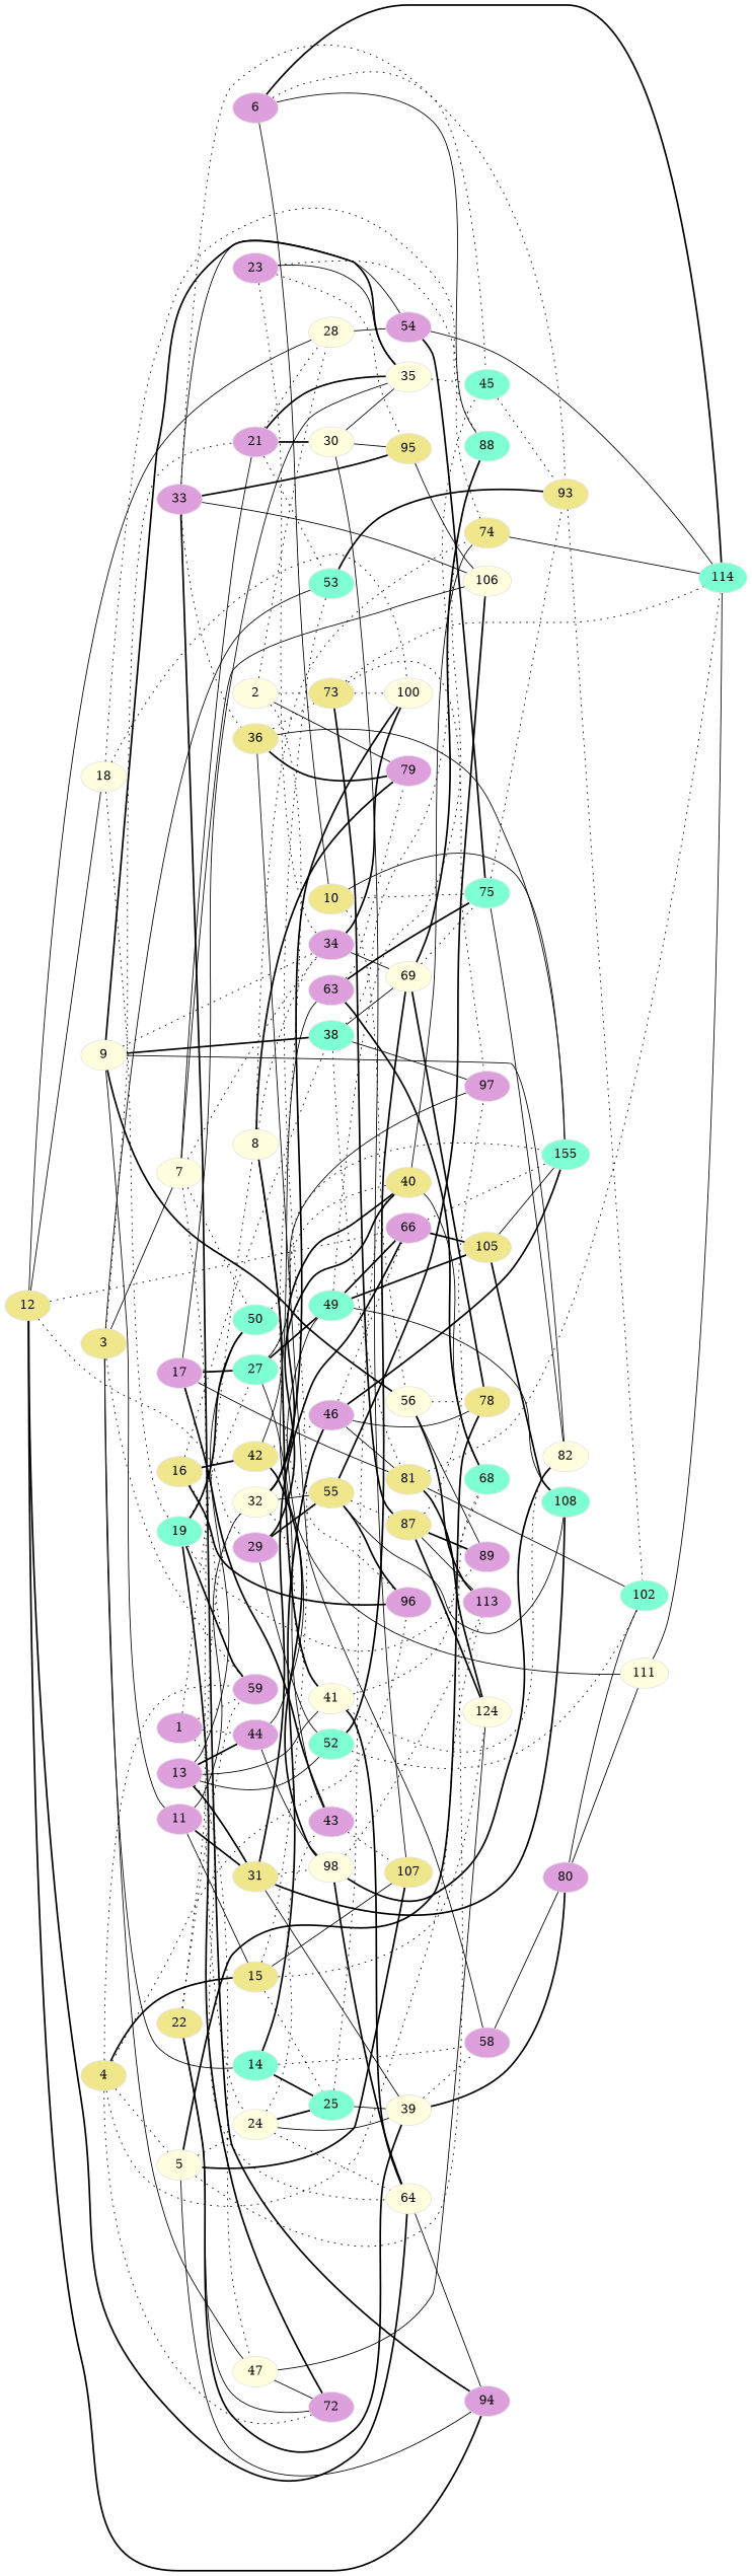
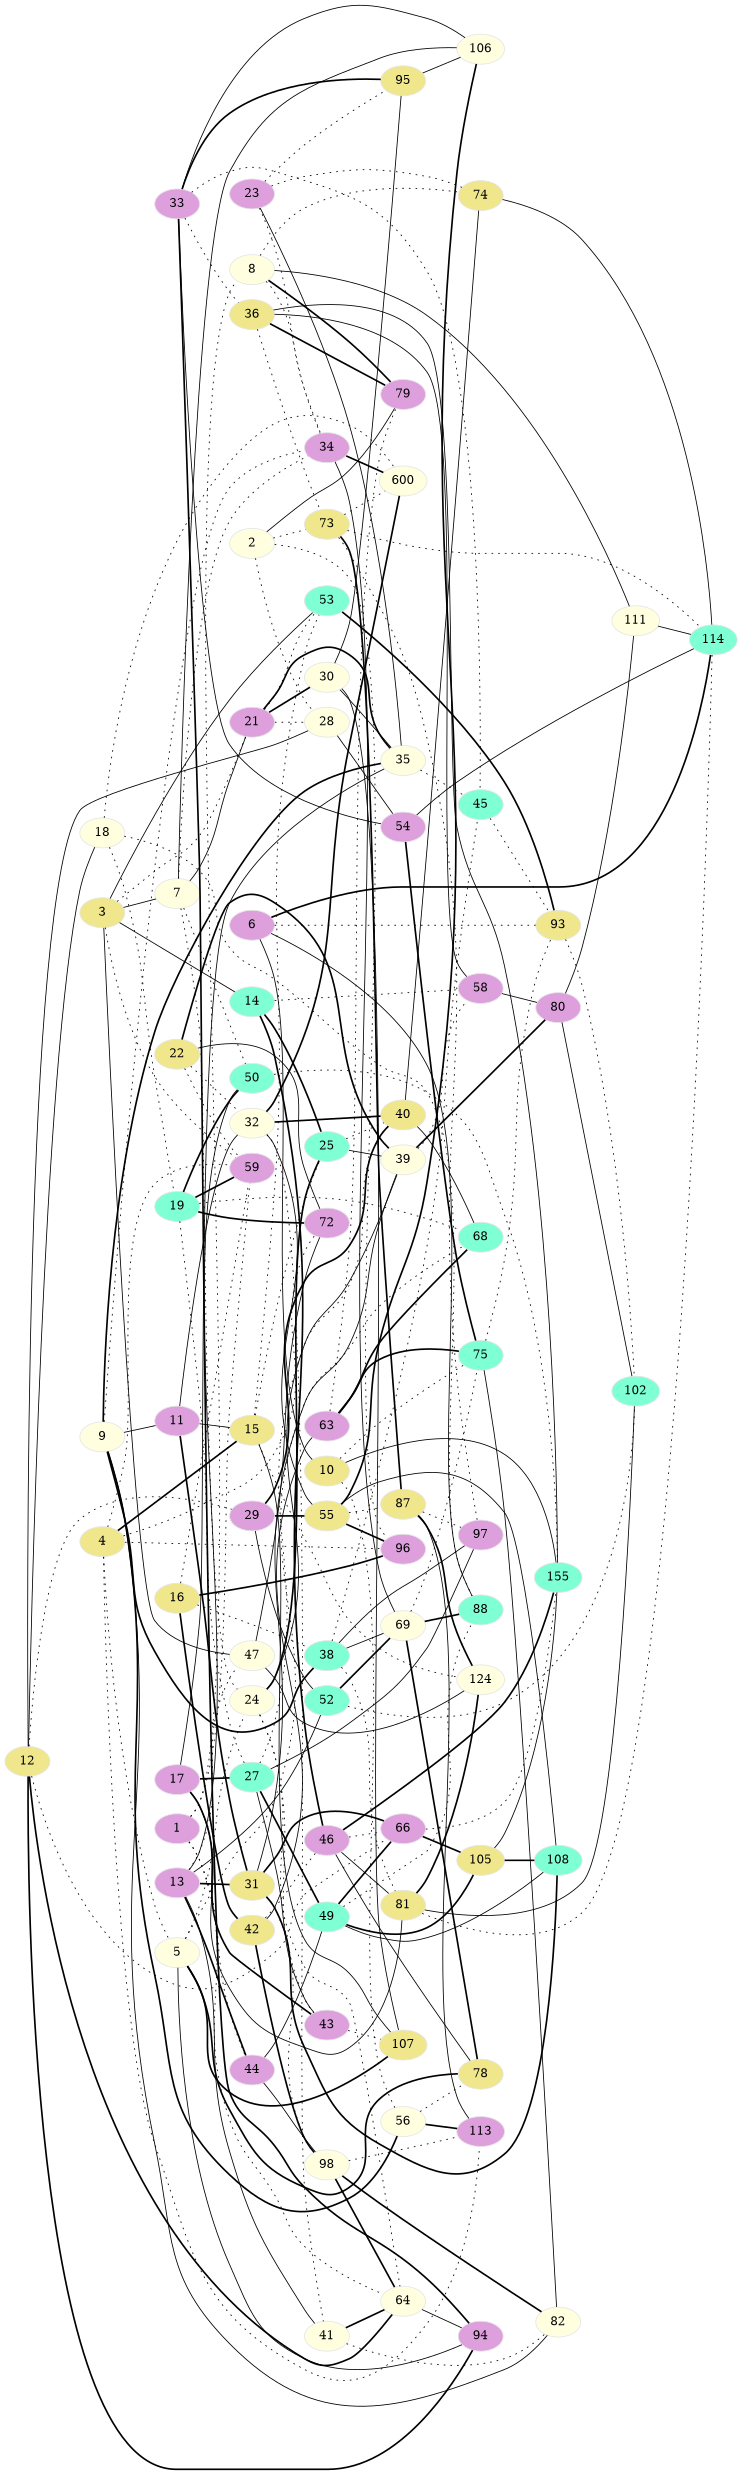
  graph {
    rankdir=LR
    node [color=gray90 fillcolor=plum style=filled]
    edge [style=dotted]
    8 [fillcolor=lightyellow super="+67"]
    79
    34 [super="+110"]
    41 [fillcolor=lightyellow super="+86"]
    74 [fillcolor=khaki]
    111 [fillcolor=lightyellow]
    1
    44
    59 [super="+119"]
    64 [fillcolor=lightyellow super="+85"]
    49 [fillcolor=aquamarine super="+61"]
    n12 [fillcolor=lightyellow label=98 super="+51"]
    94
    2 [fillcolor=lightyellow]
    28 [fillcolor=lightyellow]
    73 [fillcolor=khaki super="+104"]
    96
    54
    114 [fillcolor=aquamarine super="+120"]
-   100 [fillcolor=lightyellow]
+   100 [fillcolor=lightyellow label=600]
    97
    87 [fillcolor=khaki super="+99"]
    3 [fillcolor=khaki super="+121"]
    7 [fillcolor=lightyellow super="+71"]
    14 [fillcolor=aquamarine]
    21 [super="+62"]
    47 [fillcolor=lightyellow]
    53 [fillcolor=aquamarine]
    24 [fillcolor=lightyellow super="+117"]
    50 [fillcolor=aquamarine]
    106 [fillcolor=lightyellow]
    25 [fillcolor=aquamarine]
    46 [super="+103"]
    58
    35 [fillcolor=lightyellow super="+109"]
    30 [fillcolor=lightyellow]
    72
    124 [fillcolor=lightyellow]
    93 [fillcolor=khaki]
    4 [fillcolor=khaki super="+98"]
    5 [fillcolor=lightyellow super="+26"]
    15 [fillcolor=khaki super="+91"]
    113
    68 [fillcolor=aquamarine]
    78 [fillcolor=khaki]
    107 [fillcolor=khaki]
    43
    39 [fillcolor=lightyellow super="+116"]
    10 [fillcolor=khaki]
    6
    88 [fillcolor=aquamarine]
    56 [fillcolor=lightyellow super="+57"]
    75 [fillcolor=aquamarine super="+84"]
    n54 [fillcolor=aquamarine label=155 super="+122"]
    102 [fillcolor=aquamarine]
    69 [fillcolor=lightyellow super="+123"]
    82 [fillcolor=lightyellow]
-   89
    9 [fillcolor=lightyellow super="+20"]
    11
    38 [fillcolor=aquamarine super="+125"]
    31 [fillcolor=khaki super="+112"]
    32 [fillcolor=lightyellow super="+65"]
    45 [fillcolor=aquamarine]
    81 [fillcolor=khaki super="+92"]
    66 [super="+118"]
    108 [fillcolor=aquamarine]
    40 [fillcolor=khaki super="+60"]
    55 [fillcolor=khaki super="+77"]
    12 [fillcolor=khaki super="+76"]
    18 [fillcolor=lightyellow]
    29
    19 [fillcolor=aquamarine super="+83"]
    52 [fillcolor=aquamarine]
    105 [fillcolor=khaki]
    13 [super="+37"]
    80
    36 [fillcolor=khaki super="+90"]
    16 [fillcolor=khaki]
    42 [fillcolor=khaki]
    63
    27 [fillcolor=aquamarine super="+101"]
    17
    95 [fillcolor=khaki]
    22 [fillcolor=khaki]
    23
    33 [super="+70"]
    8 -- 79 [style=bold]
    8 -- 34
-   8 -- 41 [style=bold]
    8 -- 74
    8 -- 111 [style=solid]
    34 -- 100 [style=bold]
    34 -- 69 [style=solid]
    41 -- 64 [style=bold]
    41 -- 82
-   41 -- 89
    74 -- 114 [style=solid]
    111 -- 114 [style=solid]
    1 -- 8
    1 -- 44
    1 -- 59
    1 -- 64
    44 -- 49 [style=solid]
    44 -- n12 [style=solid]
    64 -- 94 [style=solid]
    49 -- 88
    49 -- 66 [style=bold]
    49 -- 108 [style=solid]
    49 -- 105 [style=bold]
    n12 -- 64 [style=bold]
    n12 -- 113
    n12 -- 82 [style=bold]
    2 -- 79 [style=solid]
    2 -- 28
    2 -- 73
    2 -- 96
    28 -- 54 [style=solid]
    73 -- 114
    73 -- 100
    73 -- 97
    73 -- 87 [style=bold]
    54 -- 114 [style=solid]
    54 -- 75 [style=bold]
    87 -- 97
    87 -- 124 [style=bold]
    87 -- 113 [style=solid]
-   87 -- 89 [style=bold]
    3 -- 59
    3 -- 7 [style=solid]
    3 -- 14 [style=solid]
    3 -- 21
    3 -- 47 [style=solid]
    3 -- 53 [style=solid]
    7 -- 34
    7 -- 21 [style=solid]
    7 -- 24
    7 -- 50
    7 -- 106 [style=solid]
    14 -- 25 [style=bold]
    14 -- 46 [style=bold]
    14 -- 58
    21 -- 28
    21 -- 53
    21 -- 35 [style=bold]
    21 -- 30 [style=bold]
    47 -- 72 [style=solid]
    47 -- 124 [style=solid]
    53 -- 93 [style=bold]
    24 -- 64
    24 -- 25 [style=bold]
    24 -- 43
    24 -- 39 [style=solid]
    50 -- n54
    25 -- 39 [style=solid]
    25 -- 40
    46 -- 78 [style=solid]
    46 -- n54 [style=bold]
    46 -- 81 [style=solid]
    46 -- 66
    58 -- 80 [style=solid]
    35 -- 45
    30 -- 35 [style=solid]
    30 -- 107 [style=solid]
    30 -- 95 [style=solid]
    93 -- 102
    4 -- 59
    4 -- 96
    4 -- 72
    4 -- 5
    4 -- 15 [style=bold]
    4 -- 113
    5 -- 94 [style=solid]
    5 -- 24
    5 -- 68
    5 -- 78 [style=bold]
    5 -- 107 [style=bold]
    15 -- 53
    15 -- 25
    15 -- 124
    15 -- 107 [style=solid]
    43 -- 107
    39 -- 58
    39 -- 80 [style=bold]
    10 -- 56
    10 -- 75
    10 -- n54 [style=solid]
    6 -- 114 [style=bold]
    6 -- 93
    6 -- 10 [style=solid]
    6 -- 88 [style=solid]
    56 -- 113 [style=bold]
    56 -- 78
-   56 -- 89 [style=solid weight=2]
    75 -- 93
    75 -- 82 [style=solid]
    69 -- 78 [style=bold]
    69 -- 88 [style=bold]
    69 -- 75
    9 -- 34
    9 -- 35 [style=bold]
    9 -- 56 [style=bold]
    9 -- 82 [style=solid]
    9 -- 11 [style=solid]
    9 -- 38 [style=bold]
    11 -- 15 [style=solid]
    11 -- 31 [style=bold]
    11 -- 32 [style=solid]
    38 -- 97 [style=solid]
    38 -- 69 [style=solid]
    38 -- 45
    38 -- 81
    31 -- n12
    31 -- 39 [style=solid]
    31 -- 66 [style=bold]
    31 -- 108 [style=bold]
    32 -- 41
    32 -- 100 [style=bold]
    32 -- 40 [style=bold]
    32 -- 55 [style=solid]
    45 -- 93
    81 -- 114
    81 -- 124 [style=bold]
    81 -- 102 [style=solid]
    66 -- n54
    66 -- 105 [style=bold]
    40 -- 74 [style=solid]
    40 -- 68 [style=solid]
    55 -- 96 [style=bold]
    55 -- 87
    55 -- 106 [style=bold]
    55 -- 108 [style=solid]
    12 -- 64 [style=bold]
    12 -- 94 [style=bold]
    12 -- 28 [style=solid]
    12 -- 66
    12 -- 18 [style=solid]
    12 -- 29
    18 -- 100
    18 -- 88
    18 -- 19
    29 -- 40 [style=bold]
    29 -- 55 [style=bold]
    29 -- 52 [style=solid]
    19 -- 59 [style=bold]
    19 -- 50 [style=bold]
    19 -- 72 [style=bold]
    19 -- 68
    19 -- 27
    52 -- 102
    52 -- 69 [style=bold]
    105 -- n54 [style=solid]
    105 -- 108 [style=bold]
    13 -- 41 [style=solid]
    13 -- 44 [style=bold]
    13 -- 47
    13 -- 50 [style=solid]
    13 -- 31 [style=bold]
    13 -- 52 [style=solid]
    80 -- 111 [style=solid]
    80 -- 102 [style=solid]
    36 -- 79 [style=bold]
    36 -- 73
    36 -- 58 [style=solid]
    36 -- n54 [style=solid]
    16 -- 59
    16 -- 96 [style=bold]
    16 -- 38
    16 -- 42 [style=bold]
    42 -- n12 [style=bold]
    42 -- 46
    42 -- 63 [style=solid]
    63 -- 79
    63 -- 68 [style=bold]
    63 -- 75 [style=bold]
    27 -- 49 [style=bold]
    27 -- 97 [style=solid]
    27 -- 43 [style=solid]
    27 -- 40
    17 -- 35 [style=solid]
    17 -- 43 [style=bold]
    17 -- 81 [style=solid]
    17 -- 27 [style=bold]
    95 -- 106 [style=solid]
    22 -- 59
    22 -- 72 [style=solid]
    22 -- 39 [style=bold]
    22 -- 32
    23 -- 34
    23 -- 74
    23 -- 35 [style=solid]
    23 -- 95
    33 -- 94 [style=bold]
    33 -- 54 [style=solid]
    33 -- 106 [style=solid]
    33 -- 45
    33 -- 36
    33 -- 95 [style=bold]
  }
